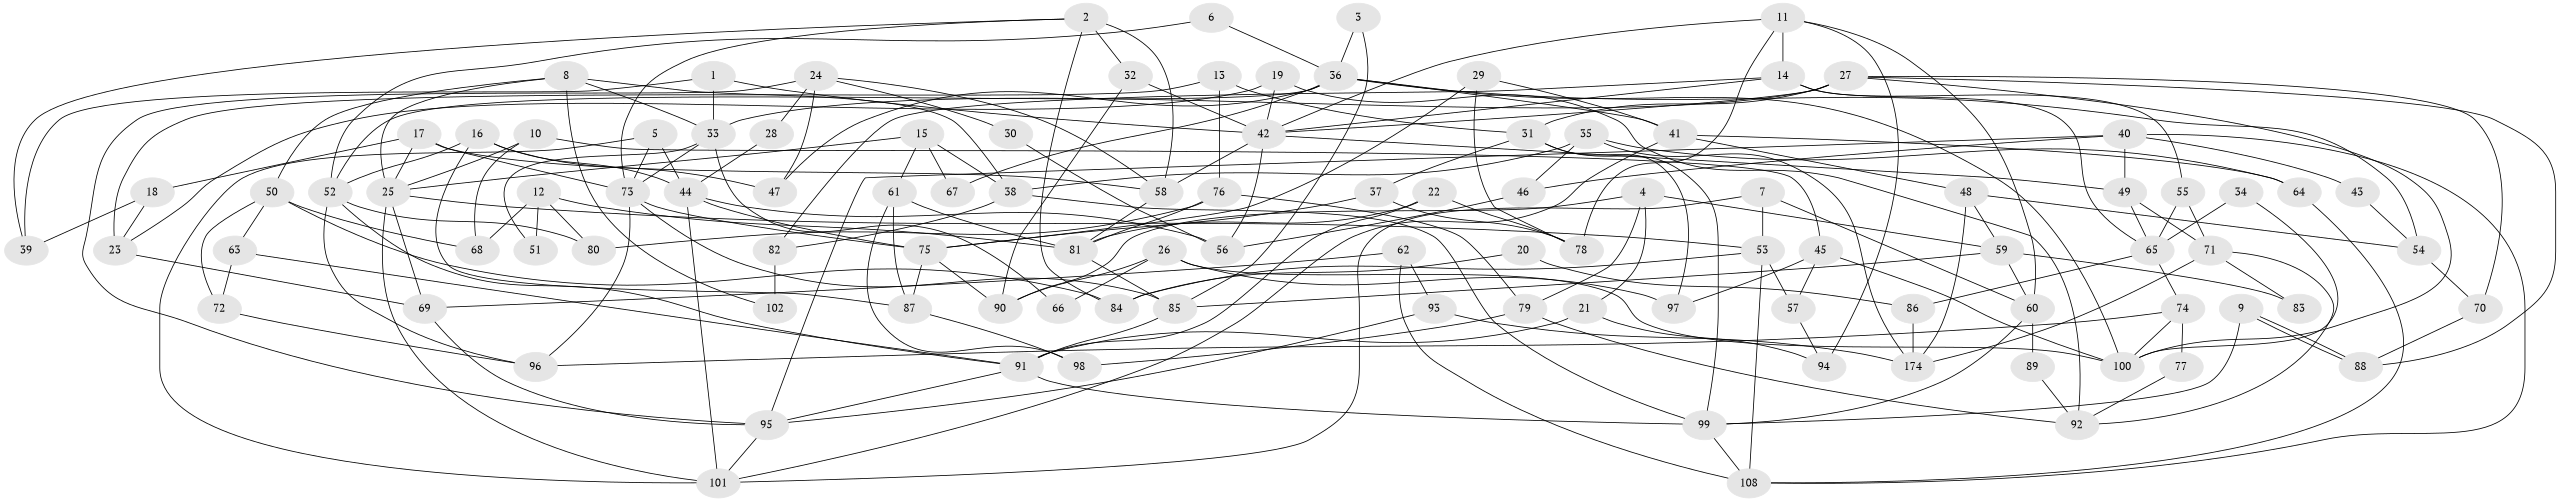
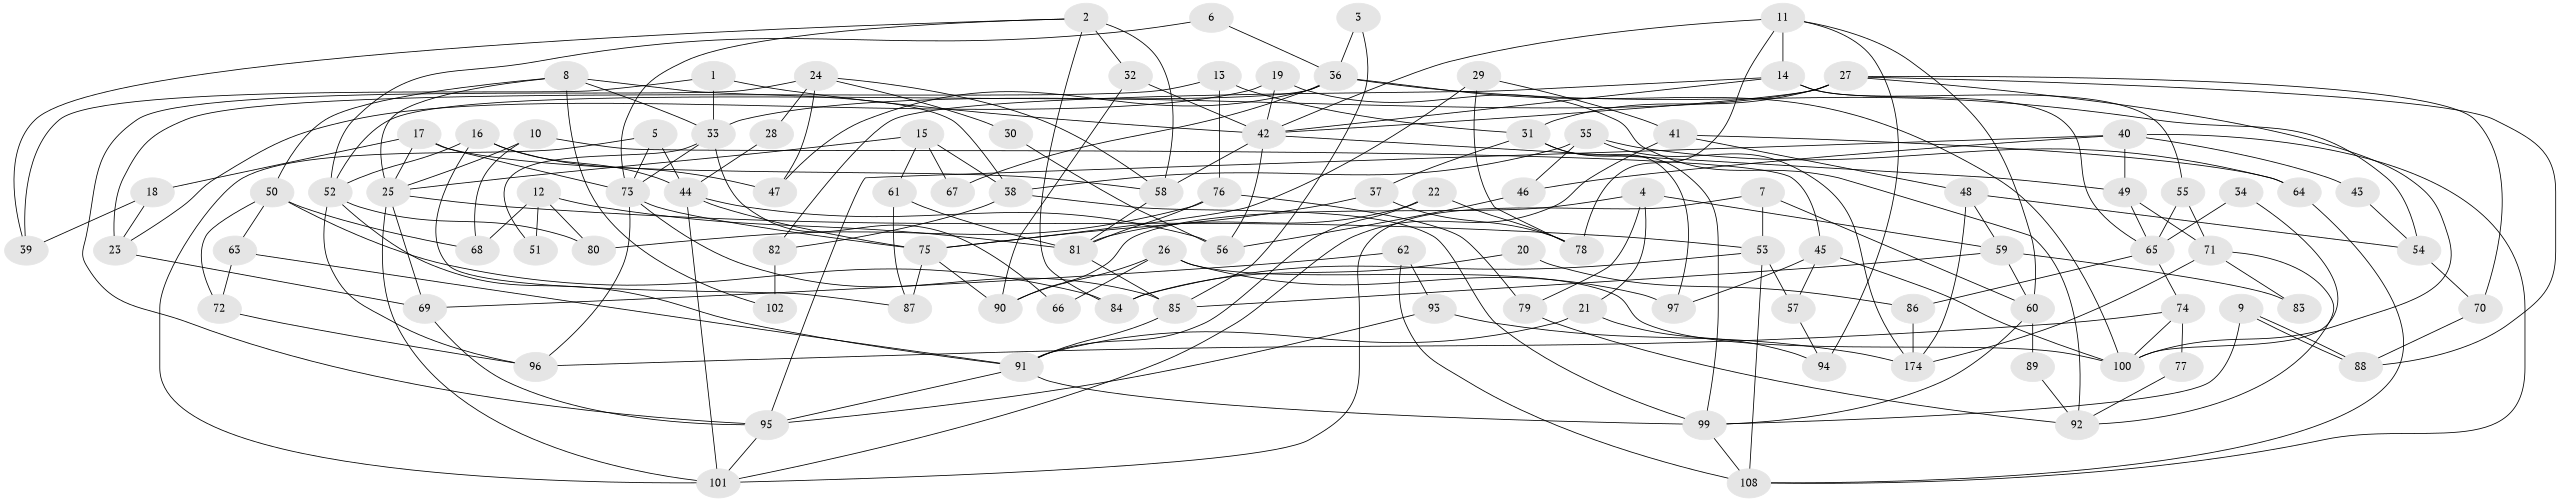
  graph {
    fontname="PT Serif"
    node [color=gray90 fontname="PT Serif" style=filled]
    edge [fontname="PT Serif"]
    1
    33
    39
    42
    73
    51
    66
    58
    56
    49
    2
    32
    84
    90
    81
    85
    75
    96
    3
    36
    52
    67
    47
    100
    41
    54
    91
    4
    21
    59
    79
    94
    60
    83
    92
-   98
    5
    44
    101
    6
    80
    7
    53
    n44 [label=108]
    57
    99
    89
    8
    25
    38
    50
    102
    69
    82
    68
    63
    72
    9
    88
    10
    45
    97
    11
    14
    78
    55
    65
    12
    13
    23
    31
    76
    37
    71
    86
    74
    15
    61
    87
    16
    17
    18
    19
    20
    n85 [label=174]
    95
    22
    24
    28
    30
    26
    27
    70
    29
    64
    48
    34
    35
    46
    40
    43
    62
    93
    77
    1 -- 33
    1 -- 39
    1 -- 42
    33 -- 73
    33 -- 51
    33 -- 66
    42 -- 58
    42 -- 56
    42 -- 49
    73 -- 85
    73 -- 75
    73 -- 96
    58 -- 81
    49 -- 65
    49 -- 71
    2 -- 39
    2 -- 73
    2 -- 58
    2 -- 32
    2 -- 84
    32 -- 42
    32 -- 90
    81 -- 85
    85 -- 91
    75 -- 90
    75 -- 87
    3 -- 85
    3 -- 36
    36 -- 52
    36 -- 67
    36 -- 47
    36 -- 100
-   36 -- 41
    36 -- 54
    52 -- 96
    52 -- 91
    52 -- 80
    41 -- 101
    41 -- 64
    41 -- 48
    54 -- 70
    91 -- 99
    91 -- 95
    4 -- 90
    4 -- 21
    4 -- 59
    4 -- 79
    21 -- 91
    21 -- 94
    59 -- 85
    59 -- 60
    59 -- 83
    79 -- 92
-   79 -- 98
    60 -- 99
    60 -- 89
    5 -- 73
    5 -- 44
    5 -- 101
    44 -- 56
    44 -- 75
    44 -- 101
    6 -- 36
    6 -- 52
    7 -- 60
    7 -- 101
    7 -- 53
    53 -- 84
    53 -- n44
    53 -- 57
    57 -- 94
    99 -- n44
    89 -- 92
    8 -- 33
    8 -- 25
    8 -- 38
    8 -- 50
    8 -- 102
    25 -- 101
    25 -- 53
    25 -- 69
    38 -- 99
    38 -- 82
    50 -- 84
    50 -- 68
    50 -- 63
    50 -- 72
    69 -- 95
    82 -- 102
    63 -- 91
    63 -- 72
    72 -- 96
    9 -- 99
    9 -- 88
    9 -- 88
    10 -- 25
    10 -- 68
    10 -- 45
    45 -- 100
    45 -- 57
    45 -- 97
    11 -- 42
    11 -- 94
    11 -- 60
    11 -- 14
    11 -- 78
    14 -- 42
    14 -- 82
    14 -- 55
    14 -- 65
    55 -- 65
    55 -- 71
    65 -- 86
    65 -- 74
    12 -- 51
    12 -- 81
    12 -- 80
    12 -- 68
    13 -- 23
    13 -- 31
    13 -- 76
    23 -- 69
    31 -- 99
    31 -- 97
    31 -- 37
    76 -- 81
    76 -- 79
    76 -- 80
    37 -- 75
    37 -- 78
    71 -- 83
    71 -- 92
    71 -- n85
    86 -- n85
    74 -- 96
    74 -- 100
    74 -- 77
    15 -- 67
    15 -- 25
    15 -- 38
    15 -- 61
    61 -- 81
-   61 -- 98
    61 -- 87
-   87 -- 98
    16 -- 52
    16 -- 47
    16 -- 44
    16 -- 87
    17 -- 73
    17 -- 58
    17 -- 25
    17 -- 18
    18 -- 39
    18 -- 23
    19 -- 42
    19 -- 92
    19 -- 23
    20 -- 84
    20 -- 86
    95 -- 101
    22 -- 81
    22 -- 91
    22 -- 78
    24 -- 58
    24 -- 47
    24 -- 95
    24 -- 28
    24 -- 30
    28 -- 44
    30 -- 56
    26 -- 66
    26 -- 90
    26 -- 100
    26 -- 97
    27 -- 33
    27 -- 42
    27 -- 100
    27 -- 88
    27 -- 31
    27 -- 70
    70 -- 88
    29 -- 75
    29 -- 41
    29 -- 78
    64 -- n44
    48 -- 54
    48 -- 59
    48 -- n85
    34 -- 100
    34 -- 65
    35 -- 38
    35 -- n85
    35 -- 64
    35 -- 46
    46 -- 56
    40 -- 49
    40 -- n44
    40 -- 95
    40 -- 46
    40 -- 43
    43 -- 54
    62 -- n44
    62 -- 69
    62 -- 93
    93 -- n85
    93 -- 95
    77 -- 92
  }
